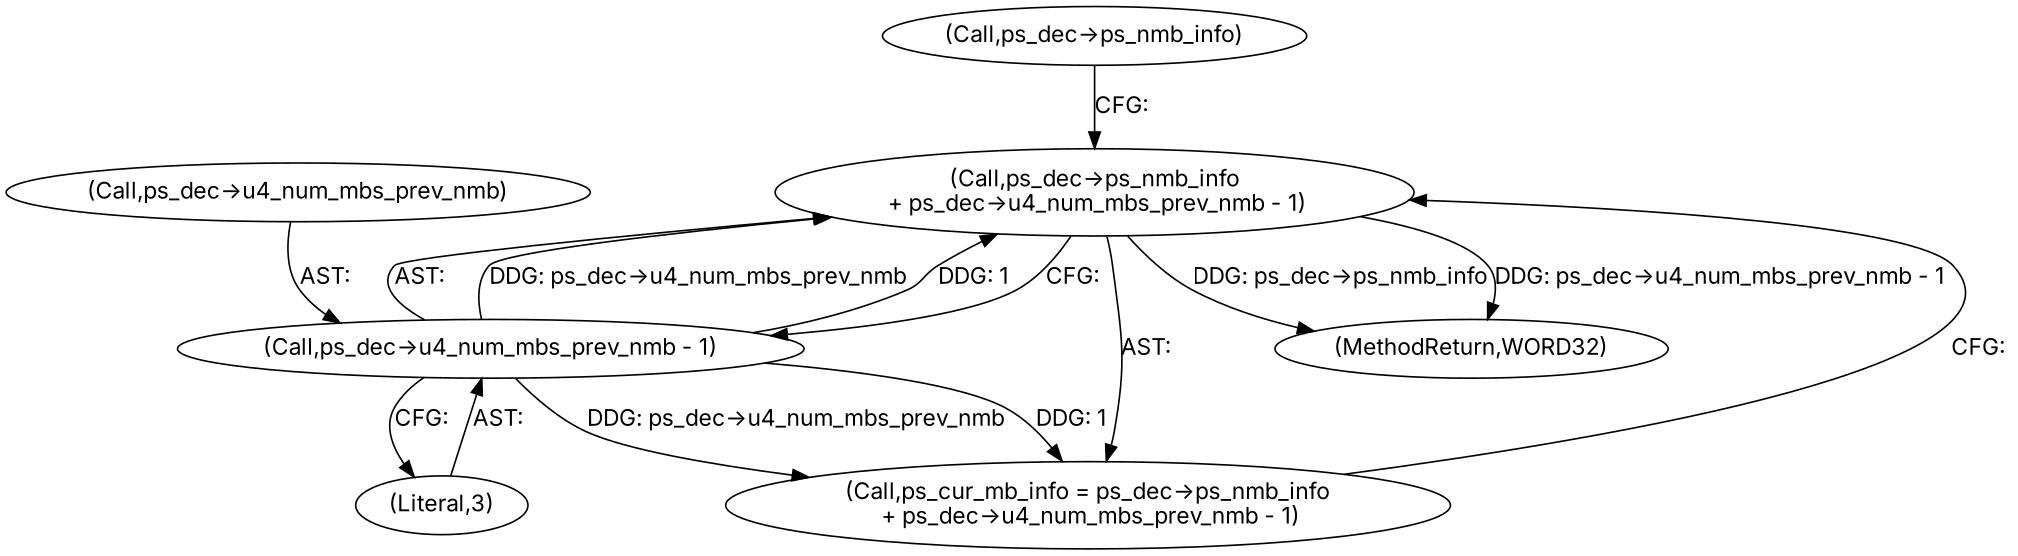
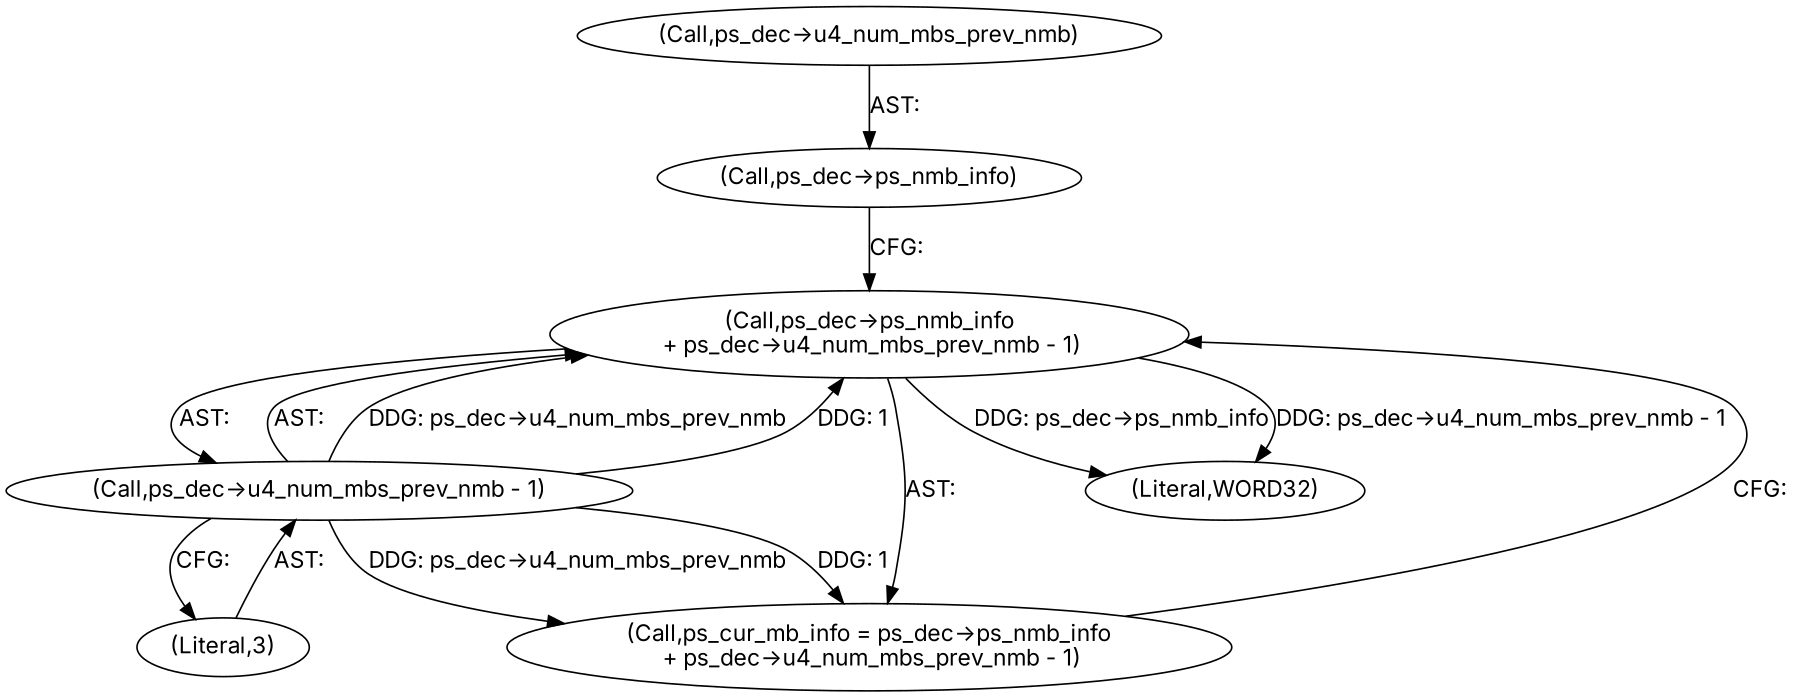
  digraph {
    fontname=Inter
    node [fontname=Inter]
    edge [fontname=Inter]
    n1 [label="(Call,ps_dec->ps_nmb_info\n + ps_dec->u4_num_mbs_prev_nmb - 1)"]
    n2 [label="(Call,ps_dec->u4_num_mbs_prev_nmb - 1)"]
    n3 [label="(Call,ps_cur_mb_info = ps_dec->ps_nmb_info\n + ps_dec->u4_num_mbs_prev_nmb - 1)"]
-   n4 [label="(MethodReturn,WORD32)"]
+   n4 [label="(Literal,WORD32)"]
    n5 [label="(Literal,3)"]
    n6 [label="(Call,ps_dec->ps_nmb_info)"]
    n7 [label="(Call,ps_dec->u4_num_mbs_prev_nmb)"]
-   n1 -> n2 [label="CFG: "]
+   n1 -> n2 [label="AST: "]
    n1 -> n3 [label="AST: "]
    n1 -> n4 [label="DDG: ps_dec->ps_nmb_info"]
    n1 -> n4 [label="DDG: ps_dec->u4_num_mbs_prev_nmb - 1"]
    n2 -> n1 [label="AST: "]
    n2 -> n1 [label="DDG: ps_dec->u4_num_mbs_prev_nmb"]
    n2 -> n1 [label="DDG: 1"]
    n2 -> n3 [label="DDG: ps_dec->u4_num_mbs_prev_nmb"]
    n2 -> n3 [label="DDG: 1"]
    n2 -> n5 [label="CFG: "]
    n3 -> n1 [label="CFG: "]
    n5 -> n2 [label="AST: "]
    n6 -> n1 [label="CFG: "]
-   n7 -> n2 [label="AST: "]
+   n7 -> n6 [label="AST: "]
  }
